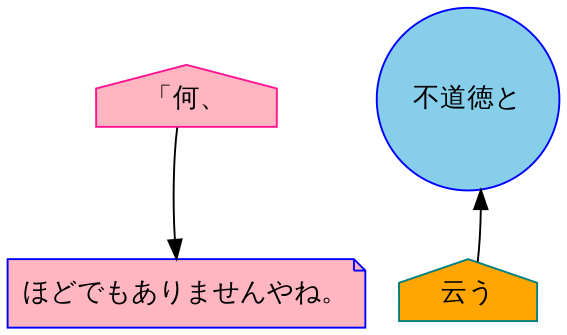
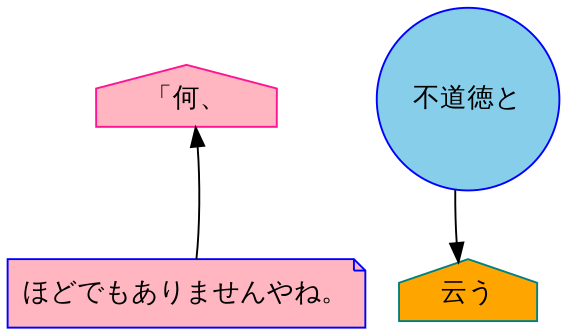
  digraph {
    fontname="PT Serif"
    node [color=blue fillcolor=lightpink fontname="PT Serif" shape=house style=filled]
    edge [fontname="PT Serif"]
    n1 [color=deeppink label="「何、"]
    n2 [label="ほどでもありませんやね。" shape=note]
    n3 [fillcolor=skyblue label="不道徳と" shape=circle]
    n4 [color=teal fillcolor=orange label="云う"]
-   n1 -> n2
-   n4 -> n3
+   n2 -> n1
+   n3 -> n4
  }
